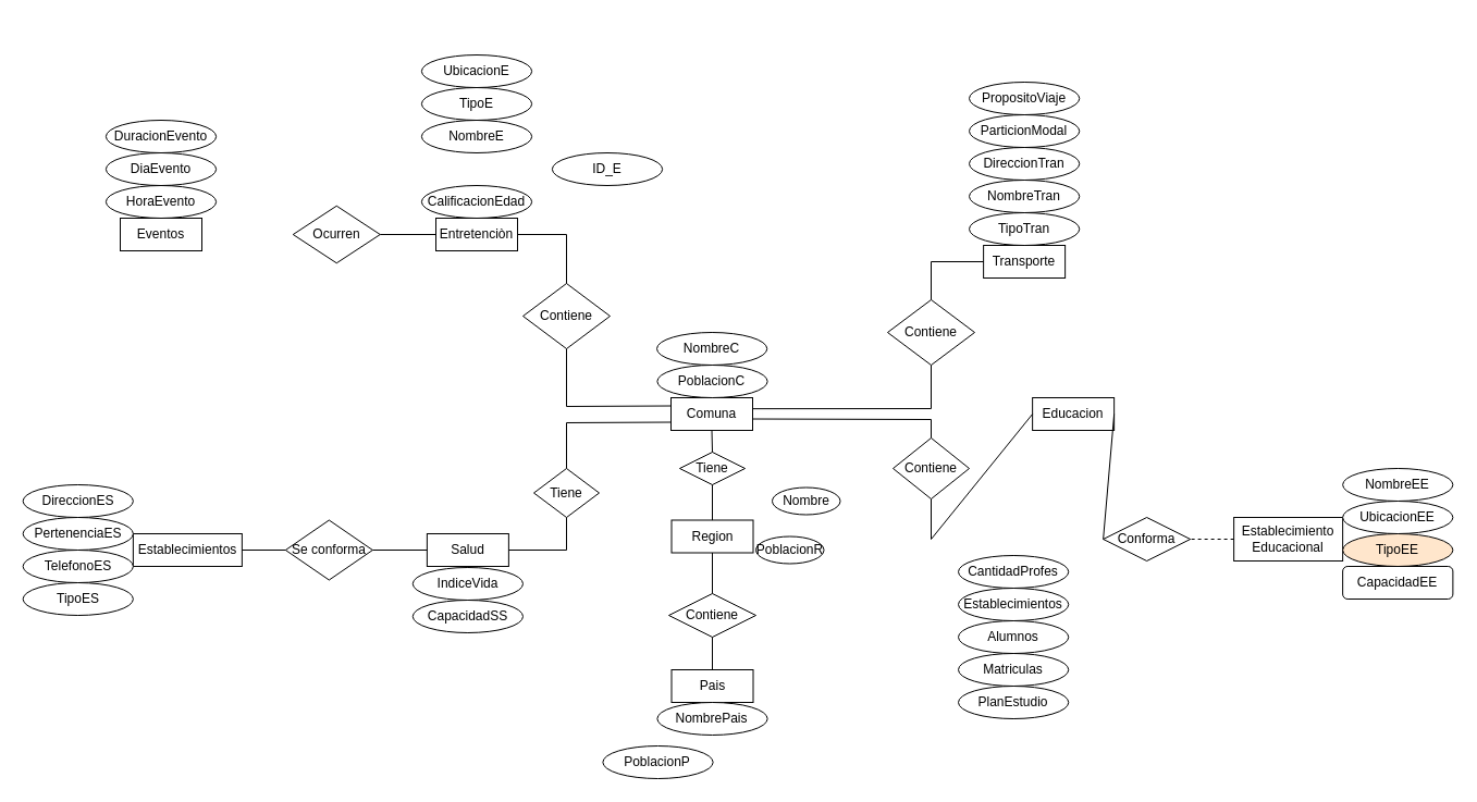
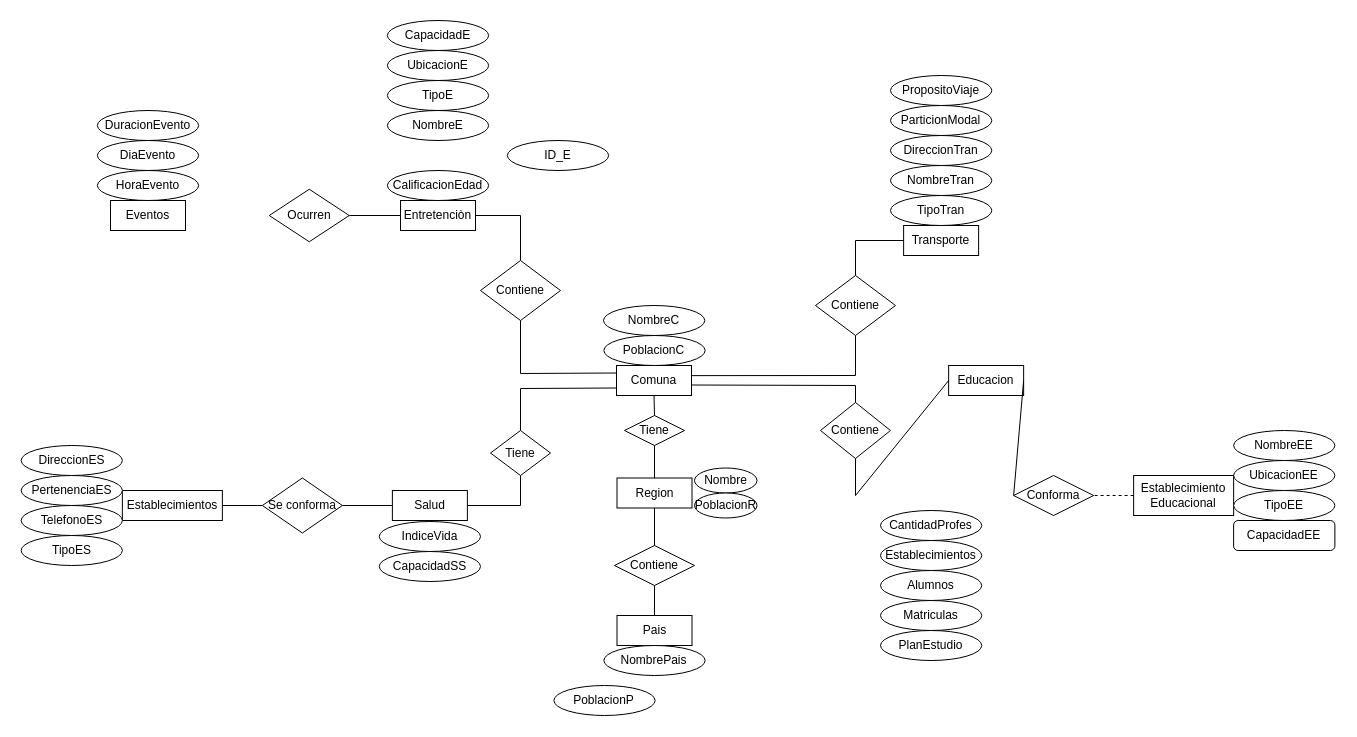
  <mxCell id="0" />
  <mxCell id="1" parent="0" />
  <mxCell id="2" value="Region" style="whiteSpace=wrap;html=1;align=center;" parent="1" vertex="1"><mxGeometry x="616.5" y="477.5" width="75" height="30" as="geometry" /></mxCell>
  <mxCell id="3" value="Comuna" style="whiteSpace=wrap;html=1;align=center;" parent="1" vertex="1"><mxGeometry x="616" y="365" width="75" height="30" as="geometry" /></mxCell>
  <mxCell id="4" value="Pais" style="whiteSpace=wrap;html=1;align=center;" parent="1" vertex="1"><mxGeometry x="616.5" y="615" width="75" height="30" as="geometry" /></mxCell>
- <mxCell id="5" value="Nombre" style="ellipse;whiteSpace=wrap;html=1;align=center;" parent="1" vertex="1"><mxGeometry x="709" y="447.5" width="62.5" height="25" as="geometry" /></mxCell>
+ <mxCell id="5" value="Nombre" style="ellipse;whiteSpace=wrap;html=1;align=center;" parent="1" vertex="1"><mxGeometry x="694" y="467.5" width="62.5" height="25" as="geometry" /></mxCell>
  <mxCell id="6" value="Tiene" style="shape=rhombus;perimeter=rhombusPerimeter;whiteSpace=wrap;html=1;align=center;" parent="1" vertex="1"><mxGeometry x="624" y="415" width="60" height="30" as="geometry" /></mxCell>
  <mxCell id="7" value="" style="endArrow=none;html=1;rounded=0;exitX=0.5;exitY=0;exitDx=0;exitDy=0;entryX=0.5;entryY=1;entryDx=0;entryDy=0;" parent="1" source="2" target="6" edge="1"><mxGeometry relative="1" as="geometry"><mxPoint x="570" y="455" as="sourcePoint" /><mxPoint x="730" y="455" as="targetPoint" /></mxGeometry></mxCell>
  <mxCell id="8" value="" style="endArrow=none;html=1;rounded=0;exitX=0.5;exitY=0;exitDx=0;exitDy=0;entryX=0.5;entryY=1;entryDx=0;entryDy=0;" parent="1" source="6" target="3" edge="1"><mxGeometry relative="1" as="geometry"><mxPoint x="664" y="545" as="sourcePoint" /><mxPoint x="664" y="495" as="targetPoint" /></mxGeometry></mxCell>
  <mxCell id="9" value="Contiene" style="shape=rhombus;perimeter=rhombusPerimeter;whiteSpace=wrap;html=1;align=center;" parent="1" vertex="1"><mxGeometry x="614" y="545" width="80" height="40" as="geometry" /></mxCell>
  <mxCell id="10" value="" style="endArrow=none;html=1;rounded=0;exitX=0.5;exitY=0;exitDx=0;exitDy=0;entryX=0.5;entryY=1;entryDx=0;entryDy=0;" parent="1" source="4" target="9" edge="1"><mxGeometry relative="1" as="geometry"><mxPoint x="570" y="455" as="sourcePoint" /><mxPoint x="730" y="455" as="targetPoint" /></mxGeometry></mxCell>
  <mxCell id="11" value="" style="endArrow=none;html=1;rounded=0;exitX=0.5;exitY=0;exitDx=0;exitDy=0;entryX=0.5;entryY=1;entryDx=0;entryDy=0;" parent="1" source="9" target="2" edge="1"><mxGeometry relative="1" as="geometry"><mxPoint x="664" y="745" as="sourcePoint" /><mxPoint x="664" y="675" as="targetPoint" /></mxGeometry></mxCell>
  <mxCell id="12" value="Entretenciòn" style="whiteSpace=wrap;html=1;align=center;" parent="1" vertex="1"><mxGeometry x="400.01" y="200" width="75" height="30" as="geometry" /></mxCell>
  <mxCell id="13" value="Transporte" style="whiteSpace=wrap;html=1;align=center;" parent="1" vertex="1"><mxGeometry x="903.12" y="225" width="75" height="30" as="geometry" /></mxCell>
  <mxCell id="14" value="Salud" style="whiteSpace=wrap;html=1;align=center;" parent="1" vertex="1"><mxGeometry x="391.88" y="490" width="75" height="30" as="geometry" /></mxCell>
  <mxCell id="15" value="Educacion" style="whiteSpace=wrap;html=1;align=center;" parent="1" vertex="1"><mxGeometry x="948.13" y="365" width="75" height="30" as="geometry" /></mxCell>
  <mxCell id="16" value="Establecimientos" style="whiteSpace=wrap;html=1;align=center;" parent="1" vertex="1"><mxGeometry x="121.87" y="490" width="100" height="30" as="geometry" /></mxCell>
  <mxCell id="17" value="Tiene" style="shape=rhombus;perimeter=rhombusPerimeter;whiteSpace=wrap;html=1;align=center;" parent="1" vertex="1"><mxGeometry x="490" y="430" width="60" height="45" as="geometry" /></mxCell>
  <mxCell id="18" value="" style="endArrow=none;html=1;rounded=0;exitX=1;exitY=0.5;exitDx=0;exitDy=0;entryX=0.5;entryY=1;entryDx=0;entryDy=0;" parent="1" source="14" target="17" edge="1"><mxGeometry relative="1" as="geometry"><mxPoint x="441.25" y="281" as="sourcePoint" /><mxPoint x="601.25" y="281" as="targetPoint" /><Array as="points"><mxPoint x="520" y="505" /></Array></mxGeometry></mxCell>
  <mxCell id="19" value="CalificacionEdad" style="ellipse;whiteSpace=wrap;html=1;align=center;" parent="1" vertex="1"><mxGeometry x="386.88" y="170" width="101.25" height="30" as="geometry" /></mxCell>
  <mxCell id="20" value="Eventos" style="whiteSpace=wrap;html=1;align=center;" parent="1" vertex="1"><mxGeometry x="110" y="200" width="75" height="30" as="geometry" /></mxCell>
  <mxCell id="21" value="Ocurren" style="shape=rhombus;perimeter=rhombusPerimeter;whiteSpace=wrap;html=1;align=center;" parent="1" vertex="1"><mxGeometry x="268.76" y="188.75" width="80" height="52.5" as="geometry" /></mxCell>
  <mxCell id="22" value="" style="endArrow=none;html=1;rounded=0;exitX=0;exitY=0.5;exitDx=0;exitDy=0;entryX=1;entryY=0.5;entryDx=0;entryDy=0;" parent="1" source="12" target="21" edge="1"><mxGeometry relative="1" as="geometry"><mxPoint x="135" y="227.5" as="sourcePoint" /><mxPoint x="220" y="227.5" as="targetPoint" /></mxGeometry></mxCell>
  <mxCell id="23" value="Establecimiento&lt;br&gt;Educacional" style="whiteSpace=wrap;html=1;align=center;" parent="1" vertex="1"><mxGeometry x="1133.13" y="475" width="100" height="40" as="geometry" /></mxCell>
  <mxCell id="24" value="Se conforma" style="shape=rhombus;perimeter=rhombusPerimeter;whiteSpace=wrap;html=1;align=center;" parent="1" vertex="1"><mxGeometry x="261.87" y="477.5" width="80" height="55" as="geometry" /></mxCell>
  <mxCell id="25" value="" style="endArrow=none;html=1;rounded=0;exitX=1;exitY=0.5;exitDx=0;exitDy=0;entryX=0;entryY=0.5;entryDx=0;entryDy=0;" parent="1" source="16" target="24" edge="1"><mxGeometry relative="1" as="geometry"><mxPoint x="71.87" y="491" as="sourcePoint" /><mxPoint x="231.87" y="491" as="targetPoint" /></mxGeometry></mxCell>
  <mxCell id="26" value="" style="endArrow=none;html=1;rounded=0;exitX=0;exitY=0.5;exitDx=0;exitDy=0;entryX=1;entryY=0.5;entryDx=0;entryDy=0;" parent="1" source="14" target="24" edge="1"><mxGeometry relative="1" as="geometry"><mxPoint x="36.87" y="515" as="sourcePoint" /><mxPoint x="131.87" y="515" as="targetPoint" /></mxGeometry></mxCell>
  <mxCell id="27" value="Contiene" style="shape=rhombus;perimeter=rhombusPerimeter;whiteSpace=wrap;html=1;align=center;" parent="1" vertex="1"><mxGeometry x="820" y="402" width="70" height="56" as="geometry" /></mxCell>
  <mxCell id="28" value="" style="endArrow=none;html=1;rounded=0;exitX=0.998;exitY=0.65;exitDx=0;exitDy=0;entryX=0.5;entryY=0;entryDx=0;entryDy=0;exitPerimeter=0;" parent="1" source="3" target="27" edge="1"><mxGeometry relative="1" as="geometry"><mxPoint x="970" y="355" as="sourcePoint" /><mxPoint x="1130" y="355" as="targetPoint" /><Array as="points"><mxPoint x="855" y="385" /></Array></mxGeometry></mxCell>
  <mxCell id="29" value="" style="endArrow=none;html=1;rounded=0;exitX=0;exitY=0.5;exitDx=0;exitDy=0;entryX=0.5;entryY=1;entryDx=0;entryDy=0;" parent="1" source="15" target="27" edge="1"><mxGeometry relative="1" as="geometry"><mxPoint x="701" y="390" as="sourcePoint" /><mxPoint x="820" y="389" as="targetPoint" /><Array as="points"><mxPoint x="855" y="495" /></Array></mxGeometry></mxCell>
  <mxCell id="30" value="Conforma" style="shape=rhombus;perimeter=rhombusPerimeter;whiteSpace=wrap;html=1;align=center;" parent="1" vertex="1"><mxGeometry x="1013.13" y="475" width="80" height="40" as="geometry" /></mxCell>
  <mxCell id="31" value="" style="endArrow=none;html=1;rounded=0;exitX=1;exitY=0.5;exitDx=0;exitDy=0;entryX=0;entryY=0.5;entryDx=0;entryDy=0;" parent="1" source="15" target="30" edge="1"><mxGeometry relative="1" as="geometry"><mxPoint x="1313.13" y="475" as="sourcePoint" /><mxPoint x="1473.13" y="475" as="targetPoint" /></mxGeometry></mxCell>
  <mxCell id="32" value="" style="endArrow=none;html=1;rounded=0;exitX=0;exitY=0.5;exitDx=0;exitDy=0;entryX=1;entryY=0.5;entryDx=0;entryDy=0;dashed=1;" parent="1" source="23" target="30" edge="1"><mxGeometry relative="1" as="geometry"><mxPoint x="1068.13" y="500" as="sourcePoint" /><mxPoint x="1153.13" y="500" as="targetPoint" /></mxGeometry></mxCell>
  <mxCell id="33" value="Contiene" style="shape=rhombus;perimeter=rhombusPerimeter;whiteSpace=wrap;html=1;align=center;" parent="1" vertex="1"><mxGeometry x="480" y="260" width="80" height="60" as="geometry" /></mxCell>
  <mxCell id="34" value="" style="endArrow=none;html=1;rounded=0;exitX=1;exitY=0.5;exitDx=0;exitDy=0;entryX=0.5;entryY=0;entryDx=0;entryDy=0;" parent="1" source="12" target="33" edge="1"><mxGeometry relative="1" as="geometry"><mxPoint x="270" y="255" as="sourcePoint" /><mxPoint x="430" y="255" as="targetPoint" /><Array as="points"><mxPoint x="520" y="215" /></Array></mxGeometry></mxCell>
  <mxCell id="35" value="" style="endArrow=none;html=1;rounded=0;exitX=0;exitY=0.25;exitDx=0;exitDy=0;entryX=0.5;entryY=1;entryDx=0;entryDy=0;" parent="1" source="3" target="33" edge="1"><mxGeometry relative="1" as="geometry"><mxPoint x="385" y="148" as="sourcePoint" /><mxPoint x="495" y="210" as="targetPoint" /><Array as="points"><mxPoint x="520" y="373" /></Array></mxGeometry></mxCell>
  <mxCell id="36" value="Contiene" style="shape=rhombus;perimeter=rhombusPerimeter;whiteSpace=wrap;html=1;align=center;" parent="1" vertex="1"><mxGeometry x="815" y="275" width="80" height="60" as="geometry" /></mxCell>
  <mxCell id="37" value="" style="endArrow=none;html=1;rounded=0;exitX=0.996;exitY=0.338;exitDx=0;exitDy=0;entryX=0.5;entryY=1;entryDx=0;entryDy=0;exitPerimeter=0;" parent="1" source="3" target="36" edge="1"><mxGeometry relative="1" as="geometry"><mxPoint x="626" y="375" as="sourcePoint" /><mxPoint x="520" y="260" as="targetPoint" /><Array as="points"><mxPoint x="855" y="375" /></Array></mxGeometry></mxCell>
  <mxCell id="38" value="" style="endArrow=none;html=1;rounded=0;exitX=0.5;exitY=0;exitDx=0;exitDy=0;entryX=0;entryY=0.5;entryDx=0;entryDy=0;" parent="1" source="36" target="13" edge="1"><mxGeometry relative="1" as="geometry"><mxPoint x="727.5" y="362" as="sourcePoint" /><mxPoint x="836.5" y="237" as="targetPoint" /><Array as="points"><mxPoint x="855" y="240" /></Array></mxGeometry></mxCell>
  <mxCell id="39" value="PoblacionR" style="ellipse;whiteSpace=wrap;html=1;align=center;" vertex="1" parent="1"><mxGeometry x="694" y="492.5" width="62.5" height="25" as="geometry" /></mxCell>
  <mxCell id="40" value="ID_E" style="ellipse;whiteSpace=wrap;html=1;align=center;" vertex="1" parent="1"><mxGeometry x="506.87" y="140" width="101.25" height="30" as="geometry" /></mxCell>
  <mxCell id="41" value="NombreE" style="ellipse;whiteSpace=wrap;html=1;align=center;" vertex="1" parent="1"><mxGeometry x="386.87" y="110" width="101.25" height="30" as="geometry" /></mxCell>
  <mxCell id="42" value="TipoE" style="ellipse;whiteSpace=wrap;html=1;align=center;" vertex="1" parent="1"><mxGeometry x="386.87" y="80" width="101.25" height="30" as="geometry" /></mxCell>
  <mxCell id="43" value="UbicacionE" style="ellipse;whiteSpace=wrap;html=1;align=center;" vertex="1" parent="1"><mxGeometry x="386.87" y="50" width="101.25" height="30" as="geometry" /></mxCell>
+ <mxCell id="44" value="CapacidadE" style="ellipse;whiteSpace=wrap;html=1;align=center;" vertex="1" parent="1"><mxGeometry x="386.87" y="20" width="101.25" height="30" as="geometry" /></mxCell>
  <mxCell id="45" value="IndiceVida" style="ellipse;whiteSpace=wrap;html=1;align=center;" vertex="1" parent="1"><mxGeometry x="378.75" y="521" width="101.25" height="30" as="geometry" /></mxCell>
  <mxCell id="46" value="CapacidadSS" style="ellipse;whiteSpace=wrap;html=1;align=center;" vertex="1" parent="1"><mxGeometry x="378.75" y="551" width="101.25" height="30" as="geometry" /></mxCell>
  <mxCell id="47" value="DireccionES" style="ellipse;whiteSpace=wrap;html=1;align=center;" vertex="1" parent="1"><mxGeometry x="20.62" y="445" width="101.25" height="30" as="geometry" /></mxCell>
  <mxCell id="48" value="PertenenciaES" style="ellipse;whiteSpace=wrap;html=1;align=center;" vertex="1" parent="1"><mxGeometry x="20.62" y="475" width="101.25" height="30" as="geometry" /></mxCell>
  <mxCell id="49" value="TelefonoES" style="ellipse;whiteSpace=wrap;html=1;align=center;" vertex="1" parent="1"><mxGeometry x="20.62" y="505" width="101.25" height="30" as="geometry" /></mxCell>
  <mxCell id="50" value="TipoES" style="ellipse;whiteSpace=wrap;html=1;align=center;" vertex="1" parent="1"><mxGeometry x="20.62" y="535" width="101.25" height="30" as="geometry" /></mxCell>
  <mxCell id="51" value="HoraEvento" style="ellipse;whiteSpace=wrap;html=1;align=center;" vertex="1" parent="1"><mxGeometry x="96.88" y="170" width="101.25" height="30" as="geometry" /></mxCell>
  <mxCell id="52" value="DiaEvento" style="ellipse;whiteSpace=wrap;html=1;align=center;" vertex="1" parent="1"><mxGeometry x="96.87" y="140" width="101.25" height="30" as="geometry" /></mxCell>
  <mxCell id="53" value="DuracionEvento" style="ellipse;whiteSpace=wrap;html=1;align=center;" vertex="1" parent="1"><mxGeometry x="96.87" y="110" width="101.25" height="30" as="geometry" /></mxCell>
  <mxCell id="54" value="CantidadProfes" style="ellipse;whiteSpace=wrap;html=1;align=center;" vertex="1" parent="1"><mxGeometry x="880" y="510" width="101.25" height="30" as="geometry" /></mxCell>
  <mxCell id="55" value="Establecimientos" style="ellipse;whiteSpace=wrap;html=1;align=center;" vertex="1" parent="1"><mxGeometry x="880" y="540" width="101.25" height="30" as="geometry" /></mxCell>
  <mxCell id="56" value="Alumnos" style="ellipse;whiteSpace=wrap;html=1;align=center;" vertex="1" parent="1"><mxGeometry x="880" y="570" width="101.25" height="30" as="geometry" /></mxCell>
  <mxCell id="57" value="Matriculas" style="ellipse;whiteSpace=wrap;html=1;align=center;" vertex="1" parent="1"><mxGeometry x="880" y="600" width="101.25" height="30" as="geometry" /></mxCell>
  <mxCell id="58" value="NombreEE" style="ellipse;whiteSpace=wrap;html=1;align=center;" vertex="1" parent="1"><mxGeometry x="1233.13" y="430" width="101.25" height="30" as="geometry" /></mxCell>
  <mxCell id="59" value="UbicacionEE" style="ellipse;whiteSpace=wrap;html=1;align=center;" vertex="1" parent="1"><mxGeometry x="1233.13" y="460" width="101.25" height="30" as="geometry" /></mxCell>
- <mxCell id="60" value="TipoEE" style="ellipse;whiteSpace=wrap;html=1;align=center;fillColor=#ffe6cc;" vertex="1" parent="1"><mxGeometry x="1233.13" y="490" width="101.25" height="30" as="geometry" /></mxCell>
+ <mxCell id="60" value="TipoEE" style="ellipse;whiteSpace=wrap;html=1;align=center;" vertex="1" parent="1"><mxGeometry x="1233.13" y="490" width="101.25" height="30" as="geometry" /></mxCell>
  <mxCell id="61" value="CapacidadEE" style="whiteSpace=wrap;html=1;align=center;rounded=1;" vertex="1" parent="1"><mxGeometry x="1233.13" y="520" width="101.25" height="30" as="geometry" /></mxCell>
  <mxCell id="62" value="PlanEstudio" style="ellipse;whiteSpace=wrap;html=1;align=center;" vertex="1" parent="1"><mxGeometry x="880" y="630" width="101.25" height="30" as="geometry" /></mxCell>
  <mxCell id="63" value="TipoTran" style="ellipse;whiteSpace=wrap;html=1;align=center;" vertex="1" parent="1"><mxGeometry x="890" y="195" width="101.25" height="30" as="geometry" /></mxCell>
  <mxCell id="64" value="NombreTran" style="ellipse;whiteSpace=wrap;html=1;align=center;" vertex="1" parent="1"><mxGeometry x="890" y="165" width="101.25" height="30" as="geometry" /></mxCell>
  <mxCell id="65" value="DireccionTran" style="ellipse;whiteSpace=wrap;html=1;align=center;" vertex="1" parent="1"><mxGeometry x="890" y="135" width="101.25" height="30" as="geometry" /></mxCell>
  <mxCell id="66" value="ParticionModal" style="ellipse;whiteSpace=wrap;html=1;align=center;" vertex="1" parent="1"><mxGeometry x="890" y="105" width="101.25" height="30" as="geometry" /></mxCell>
  <mxCell id="67" value="PropositoViaje" style="ellipse;whiteSpace=wrap;html=1;align=center;" vertex="1" parent="1"><mxGeometry x="890" y="75" width="101.25" height="30" as="geometry" /></mxCell>
  <mxCell id="68" value="NombrePais" style="ellipse;whiteSpace=wrap;html=1;align=center;" vertex="1" parent="1"><mxGeometry x="603.38" y="645" width="101.25" height="30" as="geometry" /></mxCell>
  <mxCell id="69" value="PoblacionP" style="ellipse;whiteSpace=wrap;html=1;align=center;" vertex="1" parent="1"><mxGeometry x="553.38" y="685" width="101.25" height="30" as="geometry" /></mxCell>
  <mxCell id="70" value="" style="endArrow=none;html=1;rounded=0;entryX=0;entryY=0.75;entryDx=0;entryDy=0;exitX=0.5;exitY=0;exitDx=0;exitDy=0;" edge="1" parent="1" source="17" target="3"><mxGeometry width="50" height="50" relative="1" as="geometry"><mxPoint x="470" y="505" as="sourcePoint" /><mxPoint x="520" y="455" as="targetPoint" /><Array as="points"><mxPoint x="520" y="388" /></Array></mxGeometry></mxCell>
  <mxCell id="71" value="PoblacionC" style="ellipse;whiteSpace=wrap;html=1;align=center;" vertex="1" parent="1"><mxGeometry x="603.38" y="335" width="101.25" height="30" as="geometry" /></mxCell>
  <mxCell id="72" value="NombreC" style="ellipse;whiteSpace=wrap;html=1;align=center;" vertex="1" parent="1"><mxGeometry x="603" y="305" width="101.25" height="30" as="geometry" /></mxCell>
